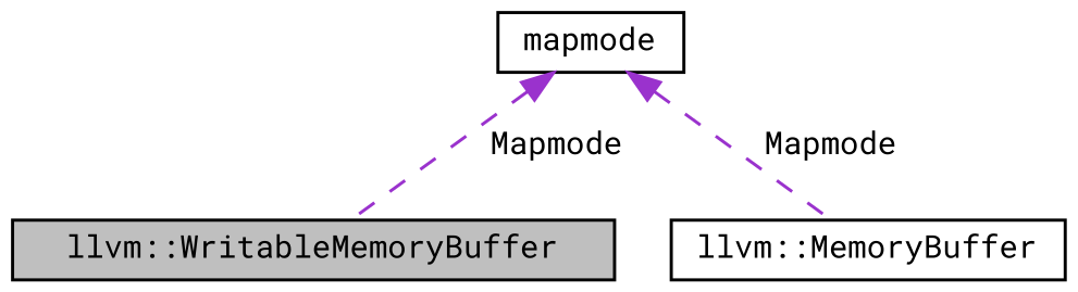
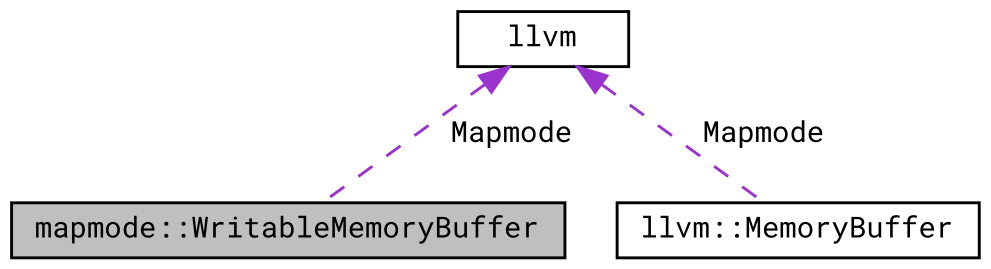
  digraph {
    fontname="Roboto Mono"
    node [color=black fontname="Roboto Mono" fontsize=10 shape=box]
    edge [color=darkorchid3 dir=back fontname="Roboto Mono" fontsize=10 labelfontname=Helvetica labelfontsize=10 style=dashed]
-   n1 [fillcolor=grey75 fontcolor=black height=0.2 label="llvm::WritableMemoryBuffer" style=filled width=0.4]
+   n1 [fillcolor=grey75 fontcolor=black height=0.2 label="mapmode::WritableMemoryBuffer" style=filled width=0.4]
    n2 [height=0.2 label="llvm::MemoryBuffer" width=0.4]
-   n3 [height=0.2 label=mapmode width=0.4]
+   n3 [height=0.2 label=llvm width=0.4]
    n3 -> n1 [label=" Mapmode"]
    n3 -> n2 [label=" Mapmode"]
  }
